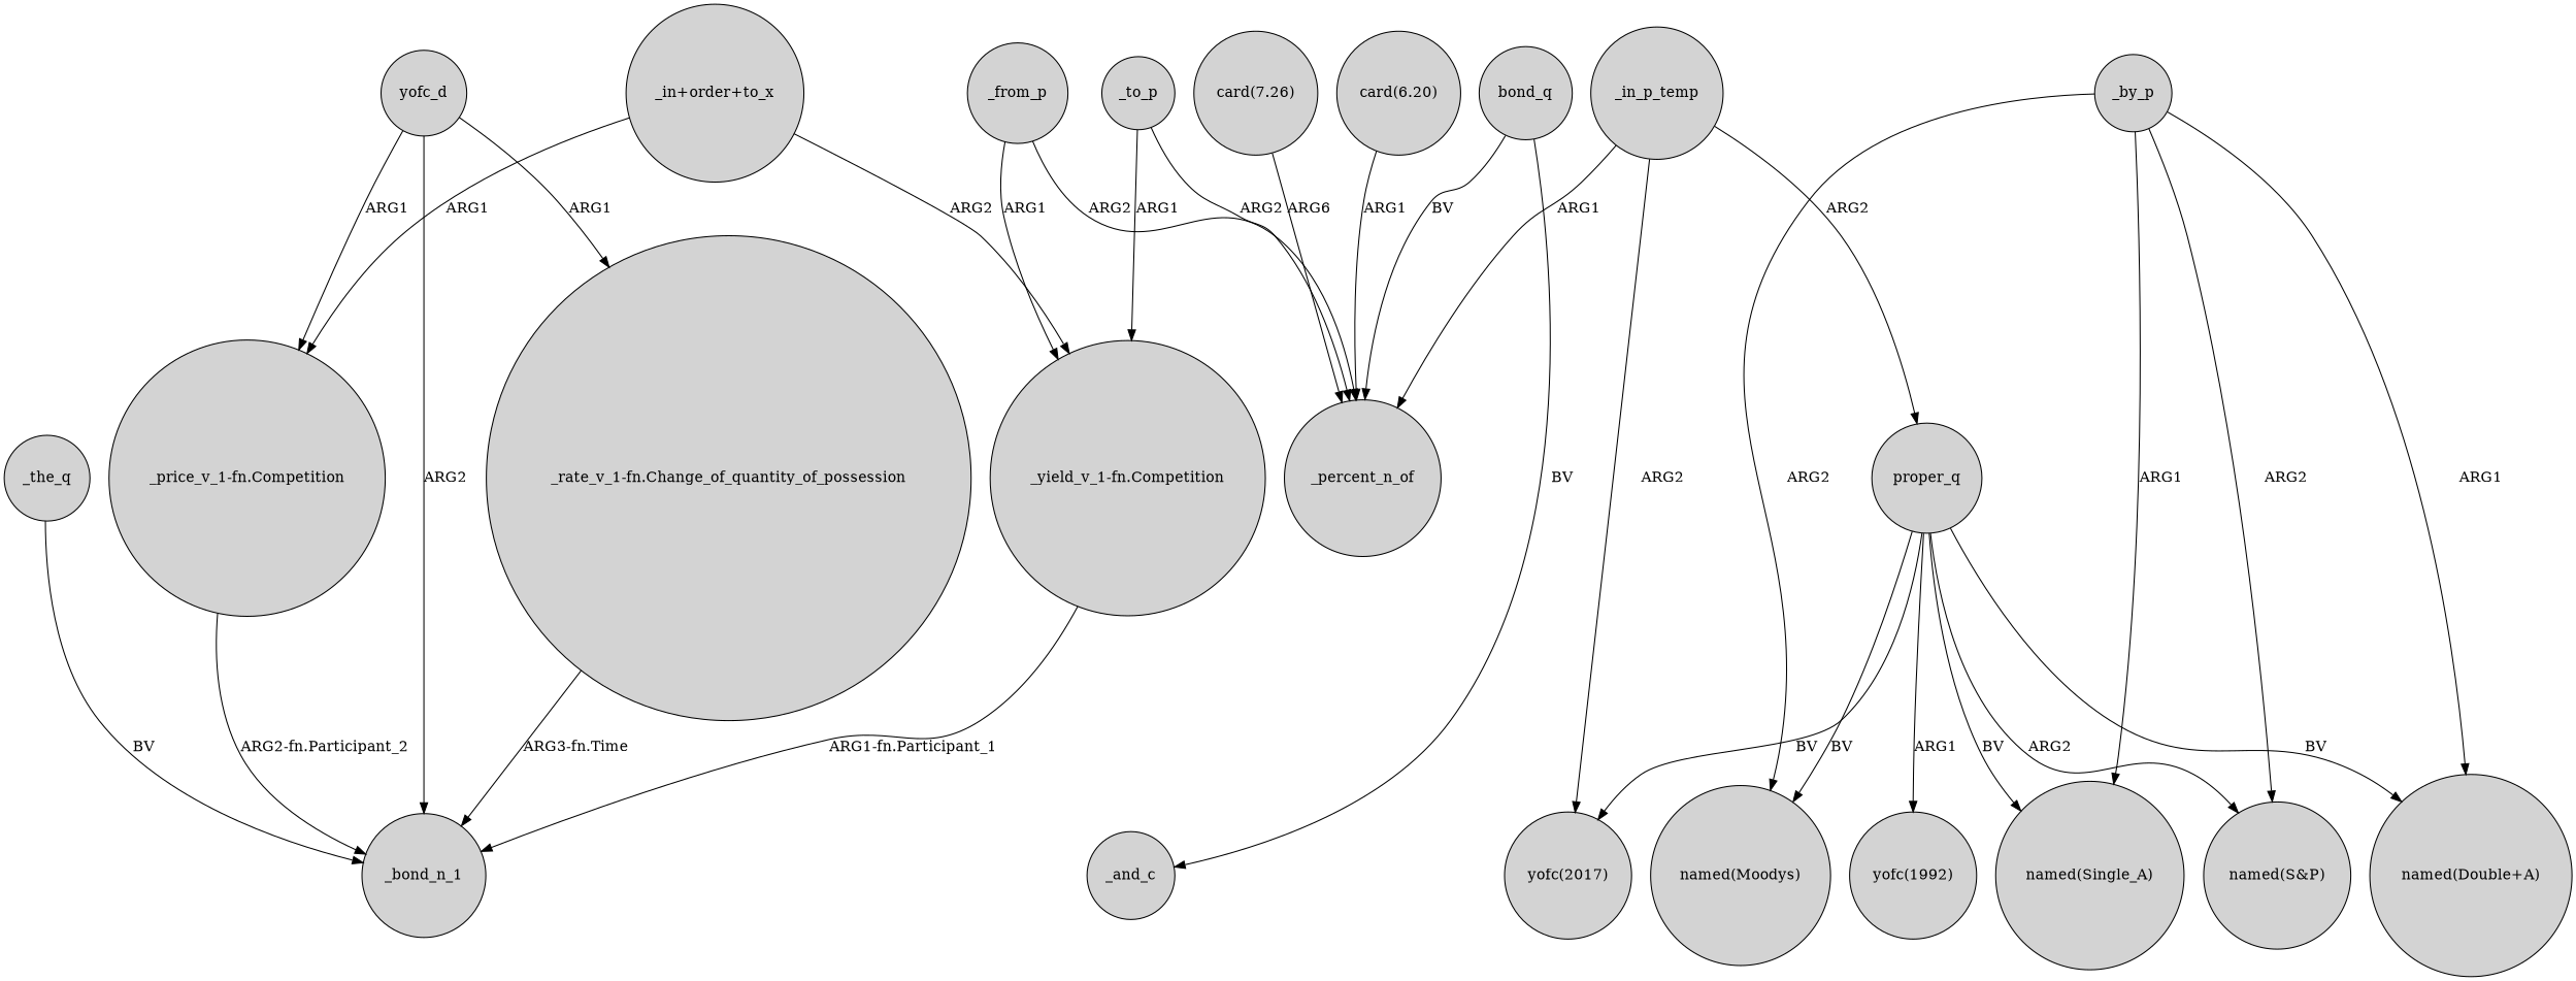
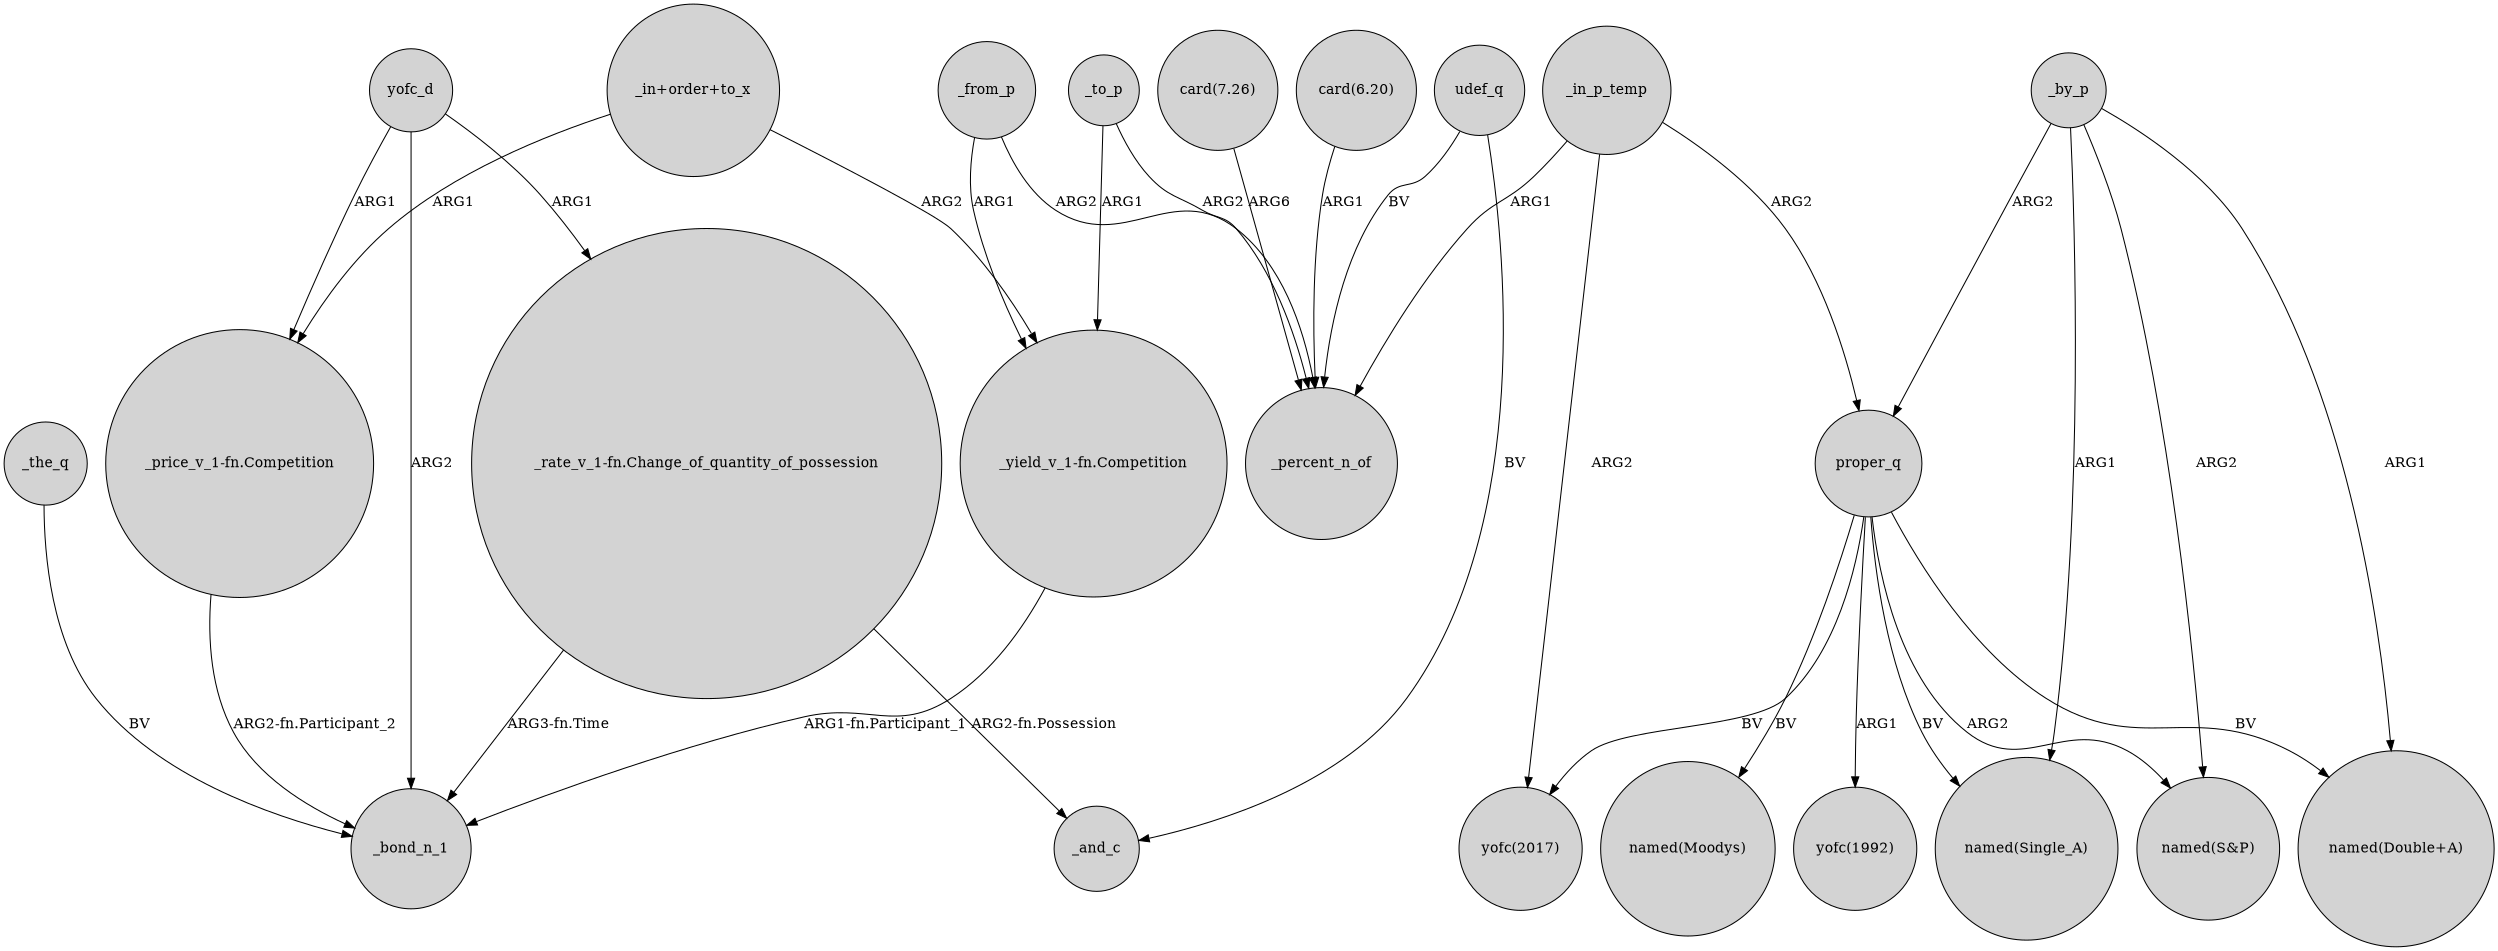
  digraph {
    node [shape=circle style=filled]
    n1 [label="yofc(2017)"]
    _in_p_temp
    _percent_n_of
    proper_q
    n5 [label=yofc_d]
    _bond_n_1
    "_price_v_1-fn.Competition"
    "_rate_v_1-fn.Change_of_quantity_of_possession"
    _and_c
    _to_p
    "_yield_v_1-fn.Competition"
    _by_p
    "named(Moodys)"
    "named(S&P)"
    "named(Double+A)"
    "named(Single_A)"
    "yofc(1992)"
-   udef_q [label=bond_q]
+   udef_q
    "_in+order+to_x"
    _from_p
    "card(7.26)"
    "card(6.20)"
    _the_q
    _in_p_temp -> n1 [label=ARG2]
    _in_p_temp -> _percent_n_of [label=ARG1]
    _in_p_temp -> proper_q [label=ARG2]
    proper_q -> n1 [label=BV]
    proper_q -> "named(Moodys)" [label=BV]
    proper_q -> "named(S&P)" [label=ARG2]
    proper_q -> "named(Double+A)" [label=BV]
    proper_q -> "named(Single_A)" [label=BV]
    proper_q -> "yofc(1992)" [label=ARG1]
    n5 -> _bond_n_1 [label=ARG2]
    n5 -> "_price_v_1-fn.Competition" [label=ARG1]
    n5 -> "_rate_v_1-fn.Change_of_quantity_of_possession" [label=ARG1]
    "_price_v_1-fn.Competition" -> _bond_n_1 [label="ARG2-fn.Participant_2"]
    "_rate_v_1-fn.Change_of_quantity_of_possession" -> _bond_n_1 [label="ARG3-fn.Time"]
+   "_rate_v_1-fn.Change_of_quantity_of_possession" -> _and_c [label="ARG2-fn.Possession"]
    _to_p -> _percent_n_of [label=ARG2]
    _to_p -> "_yield_v_1-fn.Competition" [label=ARG1]
    "_yield_v_1-fn.Competition" -> _bond_n_1 [label="ARG1-fn.Participant_1"]
-   _by_p -> "named(Moodys)" [label=ARG2]
+   _by_p -> proper_q [label=ARG2]
    _by_p -> "named(S&P)" [label=ARG2]
    _by_p -> "named(Double+A)" [label=ARG1]
    _by_p -> "named(Single_A)" [label=ARG1]
    udef_q -> _percent_n_of [label=BV]
    udef_q -> _and_c [label=BV]
    "_in+order+to_x" -> "_price_v_1-fn.Competition" [label=ARG1]
    "_in+order+to_x" -> "_yield_v_1-fn.Competition" [label=ARG2]
    _from_p -> _percent_n_of [label=ARG2]
    _from_p -> "_yield_v_1-fn.Competition" [label=ARG1]
    "card(7.26)" -> _percent_n_of [label=ARG6]
    "card(6.20)" -> _percent_n_of [label=ARG1]
    _the_q -> _bond_n_1 [label=BV]
  }
